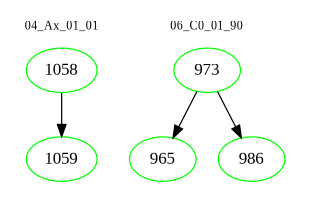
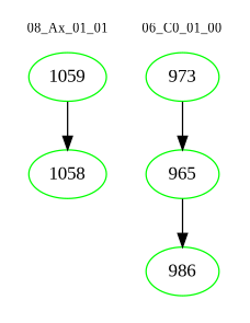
  digraph {
    fontname="Liberation Serif"
    node [color=green fontname="Liberation Serif"]
    edge [color=black fontname="Liberation Serif"]
    n1 [label=1058]
    n2 [label=1059]
    n3 [label=973]
    n4 [label=965]
    n5 [label=986]
    subgraph cluster_1 {
      color=white
      fontsize=10
-     label="04_Ax_01_01"
+     label="08_Ax_01_01"
      n1
      n2
    }
    subgraph cluster_2 {
      color=white
      fontsize=10
-     label="06_C0_01_90"
+     label="06_C0_01_00"
      n3
      n4
      n5
    }
-   n1 -> n2
+   n2 -> n1
    n3 -> n4
-   n3 -> n5
+   n4 -> n5
  }
